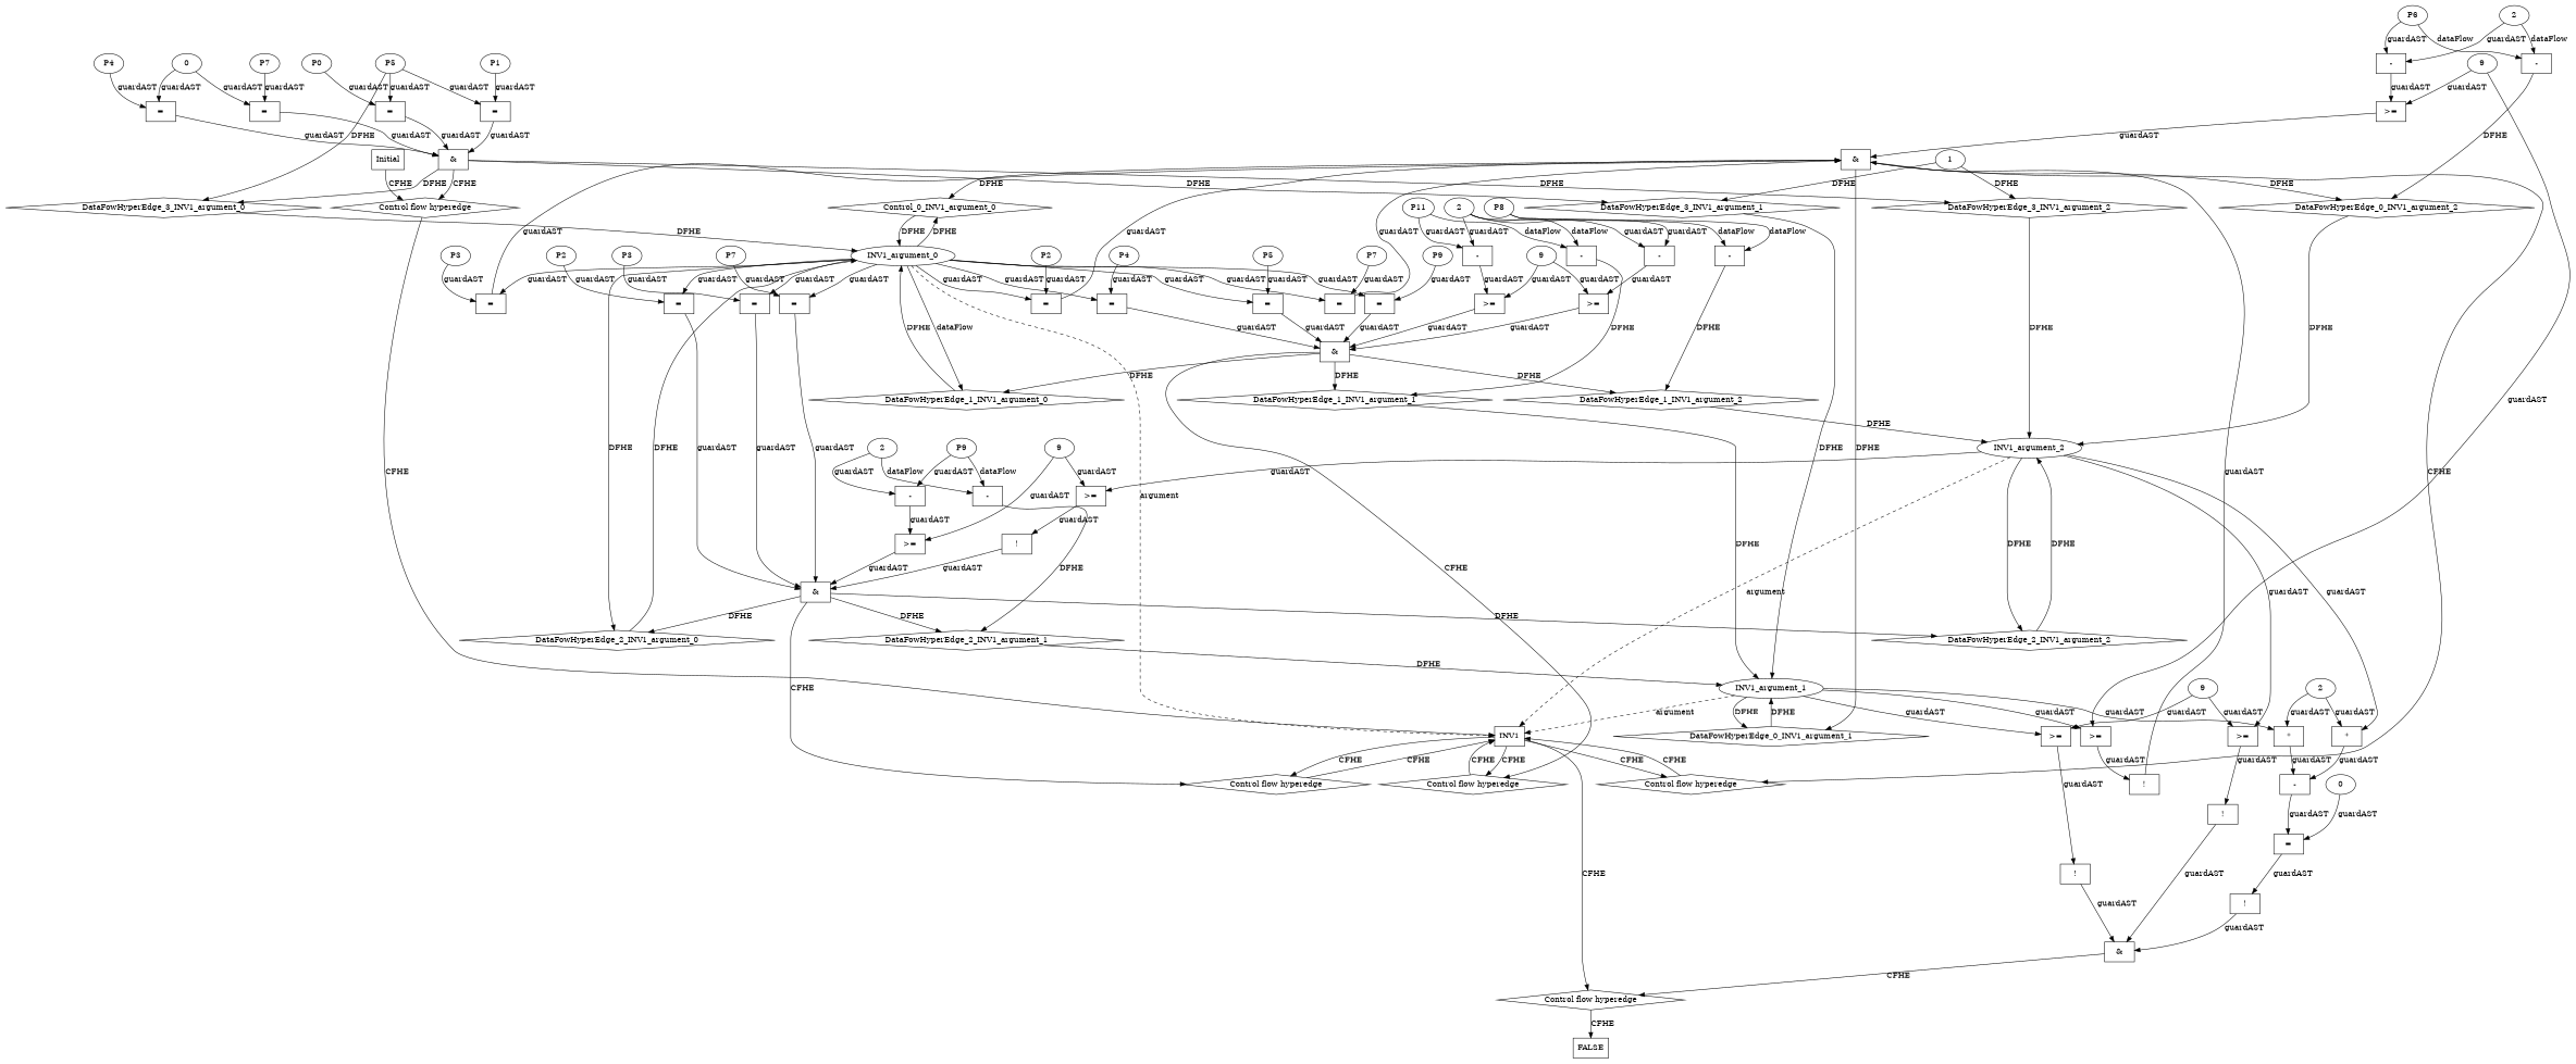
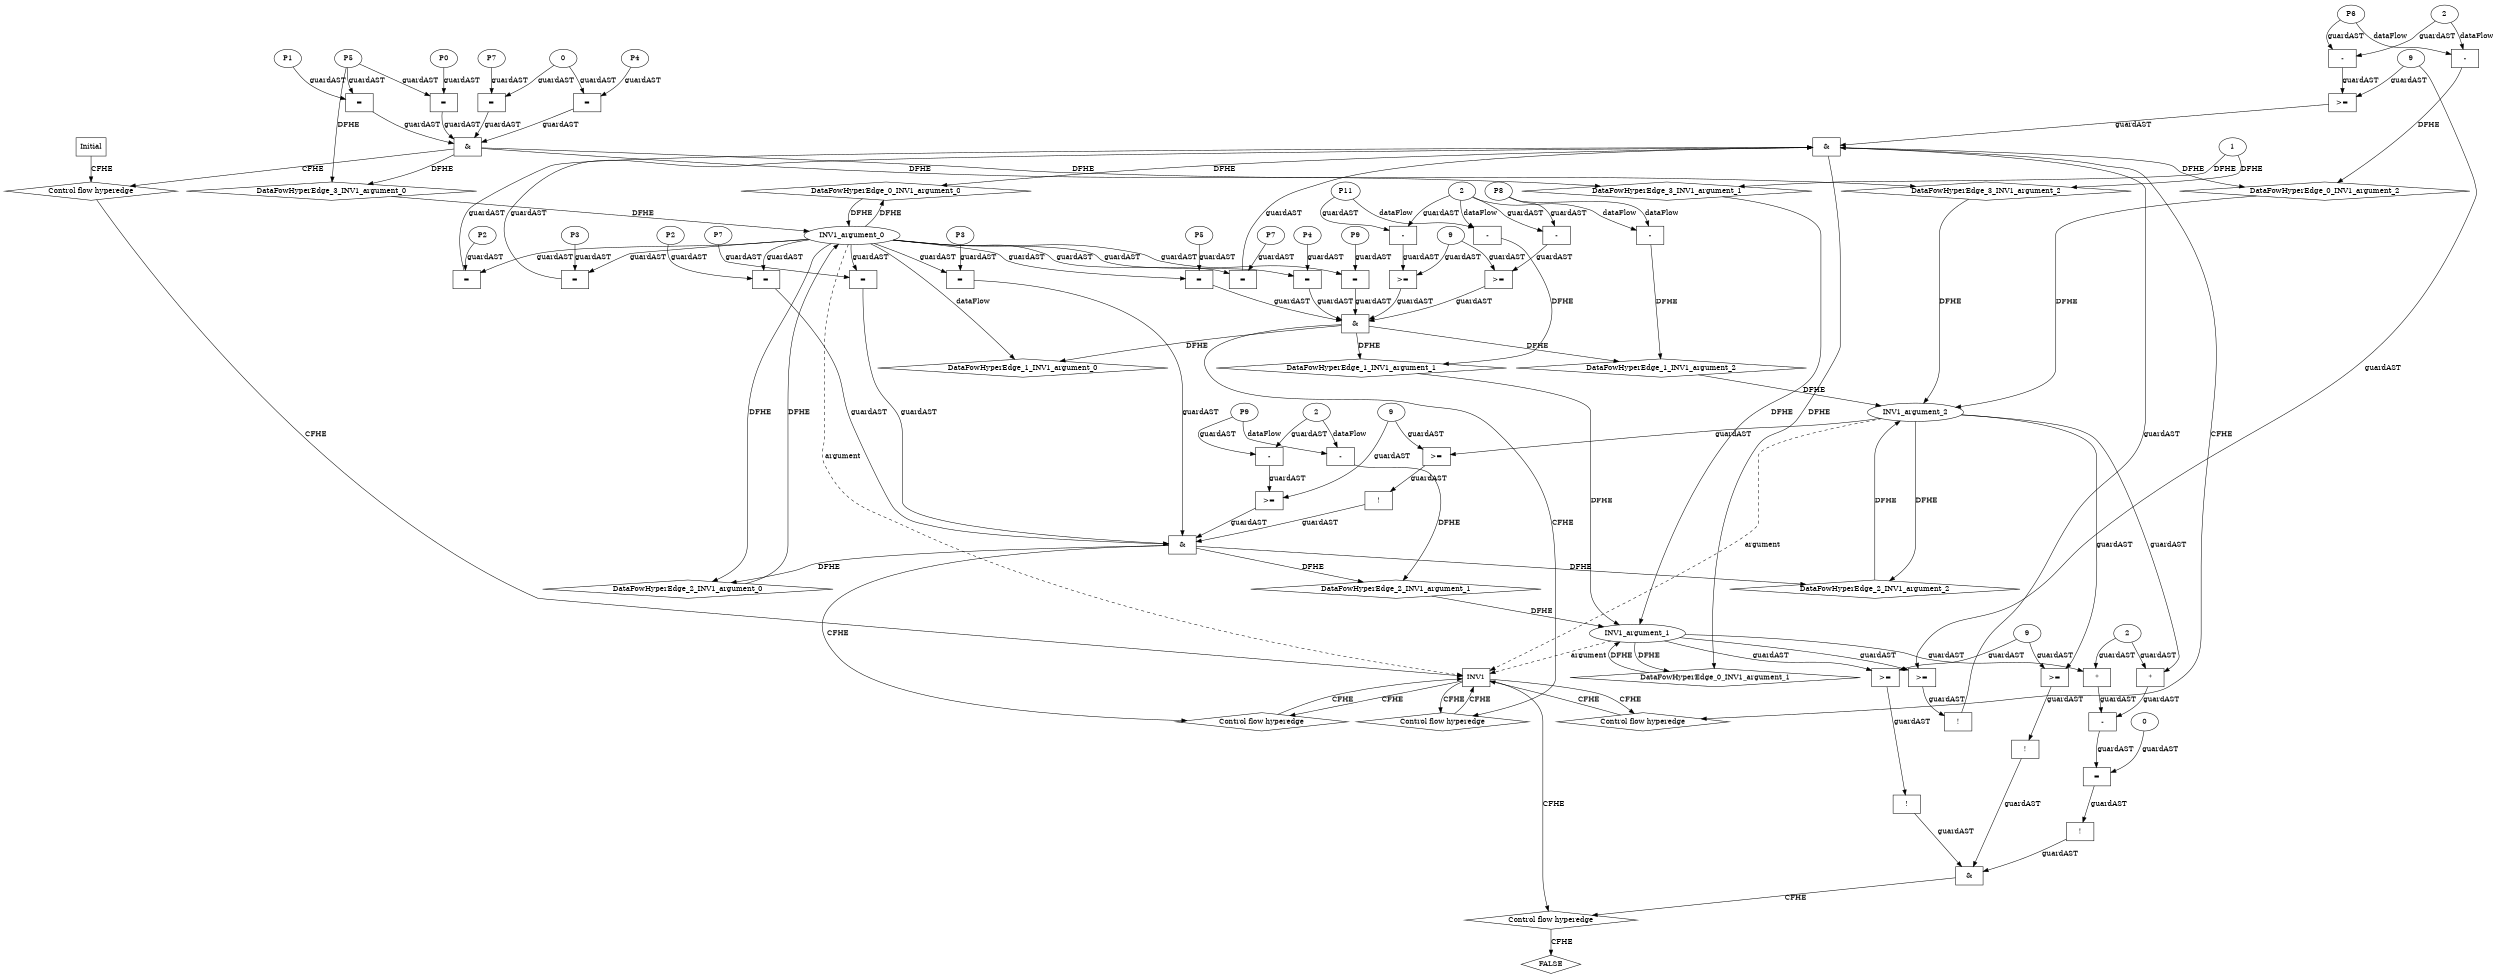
  digraph {
    node [shape=rect]
    n1 [label=INV1 nodeName=INV1]
    n2 [label="Control flow hyperedge" nodeName=ControlFowHyperEdge_0 shape=diamond]
    n3 [label="Control flow hyperedge" nodeName=ControlFowHyperEdge_1 shape=diamond]
    n4 [label="Control flow hyperedge" nodeName=ControlFowHyperEdge_2 shape=diamond]
    n5 [label="Control flow hyperedge" nodeName=ControlFowHyperEdge_4 shape=diamond]
-   n6 [label=FALSE nodeName=FALSE]
+   n6 [label=FALSE nodeName=FALSE shape=diamond]
    n7 [label=Initial nodeName=Initial]
    n8 [label="Control flow hyperedge" nodeName=ControlFowHyperEdge_3 shape=diamond]
    n9 [label=INV1_argument_0 nodeName=argument0 shape=oval]
    n10 [label="=" nodeName=xxxINV1___INV1_0xxxguard1_node_0]
    n11 [label="=" nodeName=xxxINV1___INV1_0xxxguard_0_node_0]
    n12 [label="=" nodeName=xxxINV1___INV1_0xxxguard4_node_0]
    n13 [label="=" nodeName=xxxINV1___INV1_1xxxguard_0_node_0]
    n14 [label="=" nodeName=xxxINV1___INV1_1xxxguard4_node_0]
    n15 [label="=" nodeName=xxxINV1___INV1_1xxxguard1_node_0]
    n16 [label="=" nodeName=xxxINV1___INV1_2xxxguard4_node_0]
    n17 [label="=" nodeName=xxxINV1___INV1_2xxxguard_0_node_0]
    n18 [label="=" nodeName=xxxINV1___INV1_2xxxguard1_node_0]
-   n19 [label=Control_0_INV1_argument_0 nodeName=DataFowHyperEdge_0_INV1_argument_0 shape=diamond]
+   n19 [label=DataFowHyperEdge_0_INV1_argument_0 nodeName=DataFowHyperEdge_0_INV1_argument_0 shape=diamond]
    n20 [label=DataFowHyperEdge_1_INV1_argument_0 nodeName=DataFowHyperEdge_1_INV1_argument_0 shape=diamond]
    n21 [label=DataFowHyperEdge_2_INV1_argument_0 nodeName=DataFowHyperEdge_2_INV1_argument_0 shape=diamond]
    n22 [label="&" nodeName=xxxINV1___INV1_0xxx_and]
    n23 [label="&" nodeName=xxxINV1___INV1_1xxx_and]
    n24 [label="&" nodeName=xxxINV1___INV1_2xxx_and]
    n25 [label=INV1_argument_1 nodeName=argument1 shape=oval]
    n26 [label=">=" nodeName=xxxINV1___INV1_0xxxguard2_node_1]
    n27 [label=">=" nodeName=xxxFALSE___INV1_4xxxguard1_node_1]
    n28 [label="*" nodeName=xxxFALSE___INV1_4xxxguard2_node_3]
    n29 [label=DataFowHyperEdge_0_INV1_argument_1 nodeName=DataFowHyperEdge_0_INV1_argument_1 shape=diamond]
    n30 [label="!" nodeName=xxxINV1___INV1_0xxxguard2_node_0]
    n31 [label="!" nodeName=xxxFALSE___INV1_4xxxguard1_node_0]
    n32 [label="-" nodeName=xxxFALSE___INV1_4xxxguard2_node_2]
    n33 [label=INV1_argument_2 nodeName=argument2 shape=oval]
    n34 [label=">=" nodeName=xxxINV1___INV1_2xxxguard2_node_1]
    n35 [label=">=" nodeName=xxxFALSE___INV1_4xxxguard_0_node_1]
    n36 [label="*" nodeName=xxxFALSE___INV1_4xxxguard2_node_6]
    n37 [label=DataFowHyperEdge_2_INV1_argument_2 nodeName=DataFowHyperEdge_2_INV1_argument_2 shape=diamond]
    n38 [label="!" nodeName=xxxINV1___INV1_2xxxguard2_node_0]
    n39 [label="!" nodeName=xxxFALSE___INV1_4xxxguard_0_node_0]
    n40 [label=DataFowHyperEdge_0_INV1_argument_2 nodeName=DataFowHyperEdge_0_INV1_argument_2 shape=diamond]
    n41 [label=P7 nodeName=xxxINV1___INV1_0xxxguard1_node_1 shape=""]
    n42 [label=9 nodeName=xxxINV1___INV1_0xxxguard2_node_2 shape=""]
    n43 [label=">=" nodeName=xxxINV1___INV1_0xxxguard3_node_0]
    n44 [label=P2 nodeName=xxxINV1___INV1_0xxxguard_0_node_1 shape=""]
    n45 [label=P3 nodeName=xxxINV1___INV1_0xxxguard4_node_1 shape=""]
    n46 [label="-" nodeName=xxxINV1___INV1_0xxxguard3_node_2]
    n47 [label=P6 nodeName=xxxINV1___INV1_0xxxdataFlow_0_node_1 shape=""]
    n48 [label="-" nodeName=xxxINV1___INV1_0xxxdataFlow_0_node_0]
    n49 [label=2 nodeName=xxxINV1___INV1_0xxxdataFlow_0_node_2 shape=""]
    n50 [label=DataFowHyperEdge_1_INV1_argument_1 nodeName=DataFowHyperEdge_1_INV1_argument_1 shape=diamond]
    n51 [label=DataFowHyperEdge_1_INV1_argument_2 nodeName=DataFowHyperEdge_1_INV1_argument_2 shape=diamond]
    n52 [label=">=" nodeName=xxxINV1___INV1_1xxxguard2_node_0]
    n53 [label=9 nodeName=xxxINV1___INV1_1xxxguard2_node_1 shape=""]
    n54 [label=">=" nodeName=xxxINV1___INV1_1xxxguard3_node_0]
    n55 [label="-" nodeName=xxxINV1___INV1_1xxxguard2_node_2]
    n56 [label=P11 nodeName=xxxINV1___INV1_1xxxdataFlow_0_node_1 shape=""]
    n57 [label="-" nodeName=xxxINV1___INV1_1xxxdataFlow_0_node_0]
    n58 [label=2 nodeName=xxxINV1___INV1_1xxxdataFlow_0_node_2 shape=""]
    n59 [label="-" nodeName=xxxINV1___INV1_1xxxguard3_node_2]
    n60 [label="-" nodeName=xxxINV1___INV1_1xxxdataFlow1_node_0]
    n61 [label=P8 nodeName=xxxINV1___INV1_1xxxdataFlow1_node_1 shape=""]
    n62 [label=P4 nodeName=xxxINV1___INV1_1xxxguard_0_node_1 shape=""]
    n63 [label=P5 nodeName=xxxINV1___INV1_1xxxguard4_node_1 shape=""]
    n64 [label=P9 nodeName=xxxINV1___INV1_1xxxguard1_node_1 shape=""]
    n65 [label=DataFowHyperEdge_2_INV1_argument_1 nodeName=DataFowHyperEdge_2_INV1_argument_1 shape=diamond]
    n66 [label=">=" nodeName=xxxINV1___INV1_2xxxguard3_node_0]
    n67 [label="-" nodeName=xxxINV1___INV1_2xxxguard3_node_2]
    n68 [label=9 nodeName=xxxINV1___INV1_2xxxguard2_node_2 shape=""]
    n69 [label=P9 nodeName=xxxINV1___INV1_2xxxdataFlow_0_node_1 shape=""]
    n70 [label="-" nodeName=xxxINV1___INV1_2xxxdataFlow_0_node_0]
    n71 [label=2 nodeName=xxxINV1___INV1_2xxxdataFlow_0_node_2 shape=""]
    n72 [label=P3 nodeName=xxxINV1___INV1_2xxxguard4_node_1 shape=""]
    n73 [label=P2 nodeName=xxxINV1___INV1_2xxxguard_0_node_1 shape=""]
    n74 [label=P7 nodeName=xxxINV1___INV1_2xxxguard1_node_1 shape=""]
    n75 [label="&" nodeName=xxxINV1___Initial_3xxx_and]
    n76 [label=DataFowHyperEdge_3_INV1_argument_0 nodeName=DataFowHyperEdge_3_INV1_argument_0 shape=diamond]
    n77 [label=DataFowHyperEdge_3_INV1_argument_1 nodeName=DataFowHyperEdge_3_INV1_argument_1 shape=diamond]
    n78 [label=DataFowHyperEdge_3_INV1_argument_2 nodeName=DataFowHyperEdge_3_INV1_argument_2 shape=diamond]
    n79 [label="=" nodeName=xxxINV1___Initial_3xxxguard_0_node_0]
    n80 [label=P0 nodeName=xxxINV1___Initial_3xxxguard_0_node_1 shape=""]
    n81 [label=P5 nodeName=xxxINV1___Initial_3xxxdataFlow_0_node_0 shape=""]
    n82 [label="=" nodeName=xxxINV1___Initial_3xxxguard3_node_0]
    n83 [label="=" nodeName=xxxINV1___Initial_3xxxguard1_node_0]
    n84 [label=P7 nodeName=xxxINV1___Initial_3xxxguard1_node_1 shape=""]
    n85 [label=0 nodeName=xxxINV1___Initial_3xxxguard1_node_2 shape=""]
    n86 [label="=" nodeName=xxxINV1___Initial_3xxxguard2_node_0]
    n87 [label=P4 nodeName=xxxINV1___Initial_3xxxguard2_node_1 shape=""]
    n88 [label=P1 nodeName=xxxINV1___Initial_3xxxguard3_node_1 shape=""]
    n89 [label=1 nodeName=xxxINV1___Initial_3xxxdataFlow1_node_0 shape=""]
    n90 [label="&" nodeName=xxxFALSE___INV1_4xxx_and]
    n91 [label=9 nodeName=xxxFALSE___INV1_4xxxguard_0_node_2 shape=""]
    n92 [label="!" nodeName=xxxFALSE___INV1_4xxxguard2_node_0]
    n93 [label="=" nodeName=xxxFALSE___INV1_4xxxguard2_node_1]
    n94 [label=2 nodeName=xxxFALSE___INV1_4xxxguard2_node_4 shape=""]
    n95 [label=0 nodeName=xxxFALSE___INV1_4xxxguard2_node_9 shape=""]
    n1 -> n2 [label=CFHE]
    n1 -> n3 [label=CFHE]
    n1 -> n4 [label=CFHE]
    n1 -> n5 [label=CFHE]
    n2 -> n1 [label=CFHE]
    n3 -> n1 [label=CFHE]
    n4 -> n1 [label=CFHE]
    n5 -> n6 [label=CFHE]
    n7 -> n8 [label=CFHE]
    n8 -> n1 [label=CFHE]
    n9 -> n1 [label=argument style=dashed]
    n9 -> n10 [label=guardAST]
    n9 -> n11 [label=guardAST]
    n9 -> n12 [label=guardAST]
    n9 -> n13 [label=guardAST]
    n9 -> n14 [label=guardAST]
    n9 -> n15 [label=guardAST]
    n9 -> n16 [label=guardAST]
    n9 -> n17 [label=guardAST]
    n9 -> n18 [label=guardAST]
    n9 -> n19 [label=DFHE]
    n9 -> n20 [label=dataFlow]
    n9 -> n21 [label=DFHE]
    n10 -> n22 [label=guardAST]
    n11 -> n22 [label=guardAST]
    n12 -> n22 [label=guardAST]
    n13 -> n23 [label=guardAST]
    n14 -> n23 [label=guardAST]
    n15 -> n23 [label=guardAST]
    n16 -> n24 [label=guardAST]
    n17 -> n24 [label=guardAST]
    n18 -> n24 [label=guardAST]
    n19 -> n9 [label=DFHE]
-   n20 -> n9 [label=DFHE]
    n21 -> n9 [label=DFHE]
    n22 -> n2 [label=CFHE]
    n22 -> n19 [label=DFHE]
    n22 -> n29 [label=DFHE]
    n22 -> n40 [label=DFHE]
    n23 -> n3 [label=CFHE]
    n23 -> n20 [label=DFHE]
    n23 -> n50 [label=DFHE]
    n23 -> n51 [label=DFHE]
    n24 -> n4 [label=CFHE]
    n24 -> n21 [label=DFHE]
    n24 -> n37 [label=DFHE]
    n24 -> n65 [label=DFHE]
    n25 -> n1 [label=argument style=dashed]
    n25 -> n26 [label=guardAST]
    n25 -> n27 [label=guardAST]
    n25 -> n28 [label=guardAST]
    n25 -> n29 [label=DFHE]
    n26 -> n30 [label=guardAST]
    n27 -> n31 [label=guardAST]
    n28 -> n32 [label=guardAST]
    n29 -> n25 [label=DFHE]
    n30 -> n22 [label=guardAST]
    n31 -> n90 [label=guardAST]
    n32 -> n93 [label=guardAST]
    n33 -> n1 [label=argument style=dashed]
    n33 -> n34 [label=guardAST]
    n33 -> n35 [label=guardAST]
    n33 -> n36 [label=guardAST]
    n33 -> n37 [label=DFHE]
    n34 -> n38 [label=guardAST]
    n35 -> n39 [label=guardAST]
    n36 -> n32 [label=guardAST]
    n37 -> n33 [label=DFHE]
    n38 -> n24 [label=guardAST]
    n39 -> n90 [label=guardAST]
    n40 -> n33 [label=DFHE]
    n41 -> n10 [label=guardAST]
    n42 -> n26 [label=guardAST]
    n42 -> n43 [label=guardAST]
    n43 -> n22 [label=guardAST]
    n44 -> n11 [label=guardAST]
    n45 -> n12 [label=guardAST]
    n46 -> n43 [label=guardAST]
    n47 -> n46 [label=guardAST]
    n47 -> n48 [label=dataFlow]
    n48 -> n40 [label=DFHE]
    n49 -> n46 [label=guardAST]
    n49 -> n48 [label=dataFlow]
    n50 -> n25 [label=DFHE]
    n51 -> n33 [label=DFHE]
    n52 -> n23 [label=guardAST]
    n53 -> n52 [label=guardAST]
    n53 -> n54 [label=guardAST]
    n54 -> n23 [label=guardAST]
    n55 -> n52 [label=guardAST]
    n56 -> n55 [label=guardAST]
    n56 -> n57 [label=dataFlow]
    n57 -> n50 [label=DFHE]
    n58 -> n55 [label=guardAST]
    n58 -> n57 [label=dataFlow]
    n58 -> n59 [label=guardAST]
    n58 -> n60 [label=dataFlow]
    n59 -> n54 [label=guardAST]
    n60 -> n51 [label=DFHE]
    n61 -> n59 [label=guardAST]
    n61 -> n60 [label=dataFlow]
    n62 -> n13 [label=guardAST]
    n63 -> n14 [label=guardAST]
    n64 -> n15 [label=guardAST]
    n65 -> n25 [label=DFHE]
    n66 -> n24 [label=guardAST]
    n67 -> n66 [label=guardAST]
    n68 -> n34 [label=guardAST]
    n68 -> n66 [label=guardAST]
    n69 -> n67 [label=guardAST]
    n69 -> n70 [label=dataFlow]
    n70 -> n65 [label=DFHE]
    n71 -> n67 [label=guardAST]
    n71 -> n70 [label=dataFlow]
    n72 -> n16 [label=guardAST]
    n73 -> n17 [label=guardAST]
    n74 -> n18 [label=guardAST]
    n75 -> n8 [label=CFHE]
    n75 -> n76 [label=DFHE]
    n75 -> n77 [label=DFHE]
    n75 -> n78 [label=DFHE]
    n76 -> n9 [label=DFHE]
    n77 -> n25 [label=DFHE]
    n78 -> n33 [label=DFHE]
    n79 -> n75 [label=guardAST]
    n80 -> n79 [label=guardAST]
    n81 -> n76 [label=DFHE]
    n81 -> n79 [label=guardAST]
    n81 -> n82 [label=guardAST]
    n82 -> n75 [label=guardAST]
    n83 -> n75 [label=guardAST]
    n84 -> n83 [label=guardAST]
    n85 -> n83 [label=guardAST]
    n85 -> n86 [label=guardAST]
    n86 -> n75 [label=guardAST]
    n87 -> n86 [label=guardAST]
    n88 -> n82 [label=guardAST]
    n89 -> n77 [label=DFHE]
    n89 -> n78 [label=DFHE]
    n90 -> n5 [label=CFHE]
    n91 -> n27 [label=guardAST]
    n91 -> n35 [label=guardAST]
    n92 -> n90 [label=guardAST]
    n93 -> n92 [label=guardAST]
    n94 -> n28 [label=guardAST]
    n94 -> n36 [label=guardAST]
    n95 -> n93 [label=guardAST]
  }
